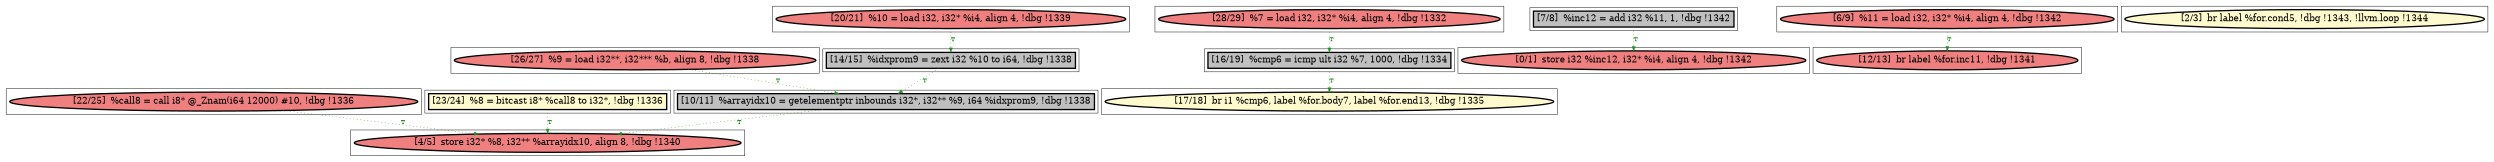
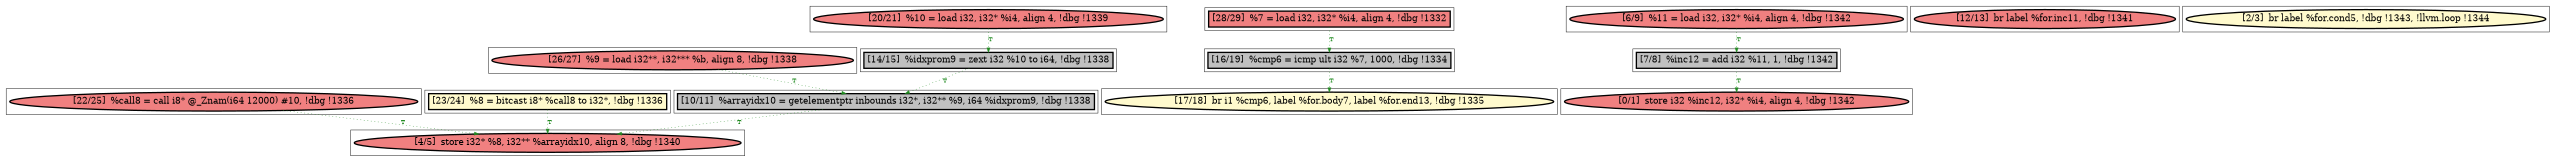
  digraph {
    node [fillcolor=lightcoral fontsize=20 penwidth=3.0 shape=ellipse style=filled]
    edge [color=forestgreen fontcolor=forestgreen style=dotted]
    n1 [label="[22/25]  %call8 = call i8* @_Znam(i64 12000) #10, !dbg !1336"]
-   n2 [label="[28/29]  %7 = load i32, i32* %i4, align 4, !dbg !1332"]
+   n2 [label="[28/29]  %7 = load i32, i32* %i4, align 4, !dbg !1332" shape=box]
    n3 [fillcolor=grey label="[16/19]  %cmp6 = icmp ult i32 %7, 1000, !dbg !1334" shape=rectangle]
    n4 [fillcolor=grey label="[7/8]  %inc12 = add i32 %11, 1, !dbg !1342" shape=rectangle]
    n5 [label="[26/27]  %9 = load i32**, i32*** %b, align 8, !dbg !1338"]
    n6 [fillcolor=lemonchiffon label="[17/18]  br i1 %cmp6, label %for.body7, label %for.end13, !dbg !1335"]
    n7 [label="[20/21]  %10 = load i32, i32* %i4, align 4, !dbg !1339"]
    n8 [fillcolor=grey label="[14/15]  %idxprom9 = zext i32 %10 to i64, !dbg !1338" shape=rectangle]
    n9 [label="[0/1]  store i32 %inc12, i32* %i4, align 4, !dbg !1342"]
    n10 [fillcolor=lemonchiffon label="[23/24]  %8 = bitcast i8* %call8 to i32*, !dbg !1336" shape=rectangle]
    n11 [label="[12/13]  br label %for.inc11, !dbg !1341"]
    n12 [fillcolor=lemonchiffon label="[2/3]  br label %for.cond5, !dbg !1343, !llvm.loop !1344"]
    n13 [label="[4/5]  store i32* %8, i32** %arrayidx10, align 8, !dbg !1340"]
    n14 [label="[6/9]  %11 = load i32, i32* %i4, align 4, !dbg !1342"]
    n15 [fillcolor=grey label="[10/11]  %arrayidx10 = getelementptr inbounds i32*, i32** %9, i64 %idxprom9, !dbg !1338" shape=rectangle]
    subgraph cluster_1 {
      n1
    }
    subgraph cluster_2 {
      n2
    }
    subgraph cluster_3 {
      n3
    }
    subgraph cluster_4 {
      n4
    }
    subgraph cluster_5 {
      n5
    }
    subgraph cluster_6 {
      n6
    }
    subgraph cluster_7 {
      n7
    }
    subgraph cluster_8 {
      n8
    }
    subgraph cluster_9 {
      n9
    }
    subgraph cluster_10 {
      n10
    }
    subgraph cluster_11 {
      n11
    }
    subgraph cluster_12 {
      n12
    }
    subgraph cluster_13 {
      n13
    }
    subgraph cluster_14 {
      n14
    }
    subgraph cluster_15 {
      n15
    }
    n1 -> n13 [label=T]
    n2 -> n3 [label=T]
    n3 -> n6 [label=T]
    n4 -> n9 [label=T]
    n5 -> n15 [label=T]
    n7 -> n8 [label=T]
    n8 -> n15 [label=T]
    n10 -> n13 [label=T]
-   n14 -> n11 [label=T]
+   n14 -> n4 [label=T]
    n15 -> n13 [label=T]
  }
